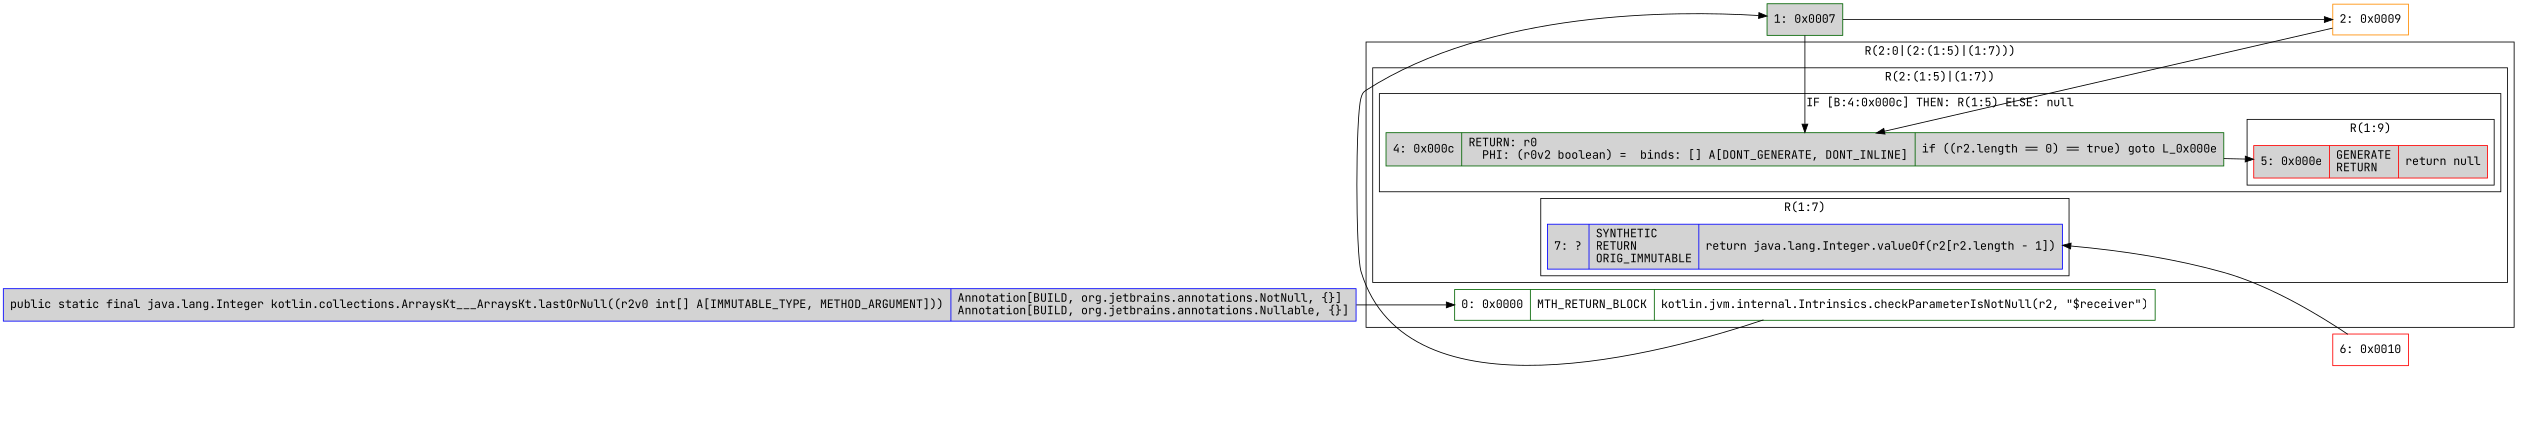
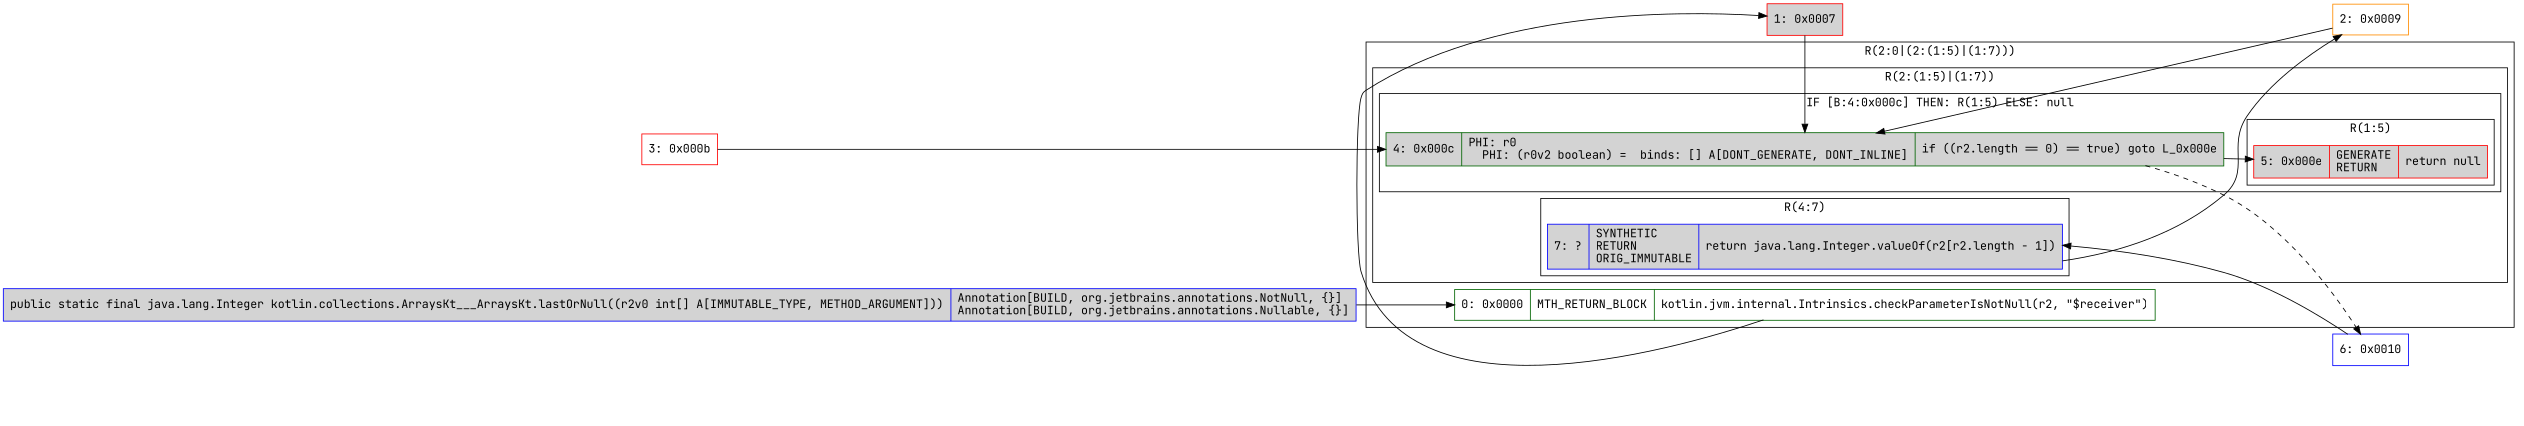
  digraph {
    fontname="JetBrains Mono"
    rankdir=LR
    node [color=red fillcolor=lightgrey fontname="JetBrains Mono" shape=record style=filled]
    edge [fontname="JetBrains Mono"]
    n1 [label="{5\:\ 0x000e|GENERATE\lRETURN\l|return null\l}"]
-   n2 [color=darkgreen label="{4\:\ 0x000c|RETURN: r0 \l  PHI: (r0v2 boolean) =  binds: [] A[DONT_GENERATE, DONT_INLINE]\l|if ((r2.length == 0) == true) goto L_0x000e\l}"]
+   n2 [color=darkgreen label="{4\:\ 0x000c|PHI: r0 \l  PHI: (r0v2 boolean) =  binds: [] A[DONT_GENERATE, DONT_INLINE]\l|if ((r2.length == 0) == true) goto L_0x000e\l}"]
    n3 [color=blue label="{7\:\ ?|SYNTHETIC\lRETURN\lORIG_IMMUTABLE\l|return java.lang.Integer.valueOf(r2[r2.length \- 1])\l}"]
    n4 [color=darkgreen fillcolor=white label="{0\:\ 0x0000|MTH_RETURN_BLOCK\l|kotlin.jvm.internal.Intrinsics.checkParameterIsNotNull(r2, \"$receiver\")\l}"]
-   n5 [fillcolor=white label="{6\:\ 0x0010}"]
-   n6 [color=darkgreen label="{1\:\ 0x0007}"]
+   n5 [color=blue fillcolor=white label="{6\:\ 0x0010}"]
+   n6 [label="{1\:\ 0x0007}"]
    n7 [color=darkorange fillcolor=white label="{2\:\ 0x0009}"]
+   n8 [fillcolor=white label="{3\:\ 0x000b}"]
    n9 [color=blue label="{public static final java.lang.Integer kotlin.collections.ArraysKt___ArraysKt.lastOrNull((r2v0 int[] A[IMMUTABLE_TYPE, METHOD_ARGUMENT]))  | Annotation[BUILD, org.jetbrains.annotations.NotNull, \{\}]\lAnnotation[BUILD, org.jetbrains.annotations.Nullable, \{\}]\l}"]
    subgraph cluster_1 {
      label="R(2:0|(2:(1:5)|(1:7)))"
      n4
      subgraph cluster_2 {
        label="R(2:(1:5)|(1:7))"
        subgraph cluster_3 {
          label="IF [B:4:0x000c] THEN: R(1:5) ELSE: null"
          n2
          subgraph cluster_4 {
-           label="R(1:9)"
+           label="R(1:5)"
            n1
          }
        }
        subgraph cluster_5 {
-         label="R(1:7)"
+         label="R(4:7)"
          n3
        }
      }
    }
    n2 -> n1
+   n2 -> n5 [style=dashed]
    n4 -> n6
    n5 -> n3
    n6 -> n2
-   n6 -> n7
+   n3 -> n7
    n7 -> n2
+   n8 -> n2
    n9 -> n4
  }
